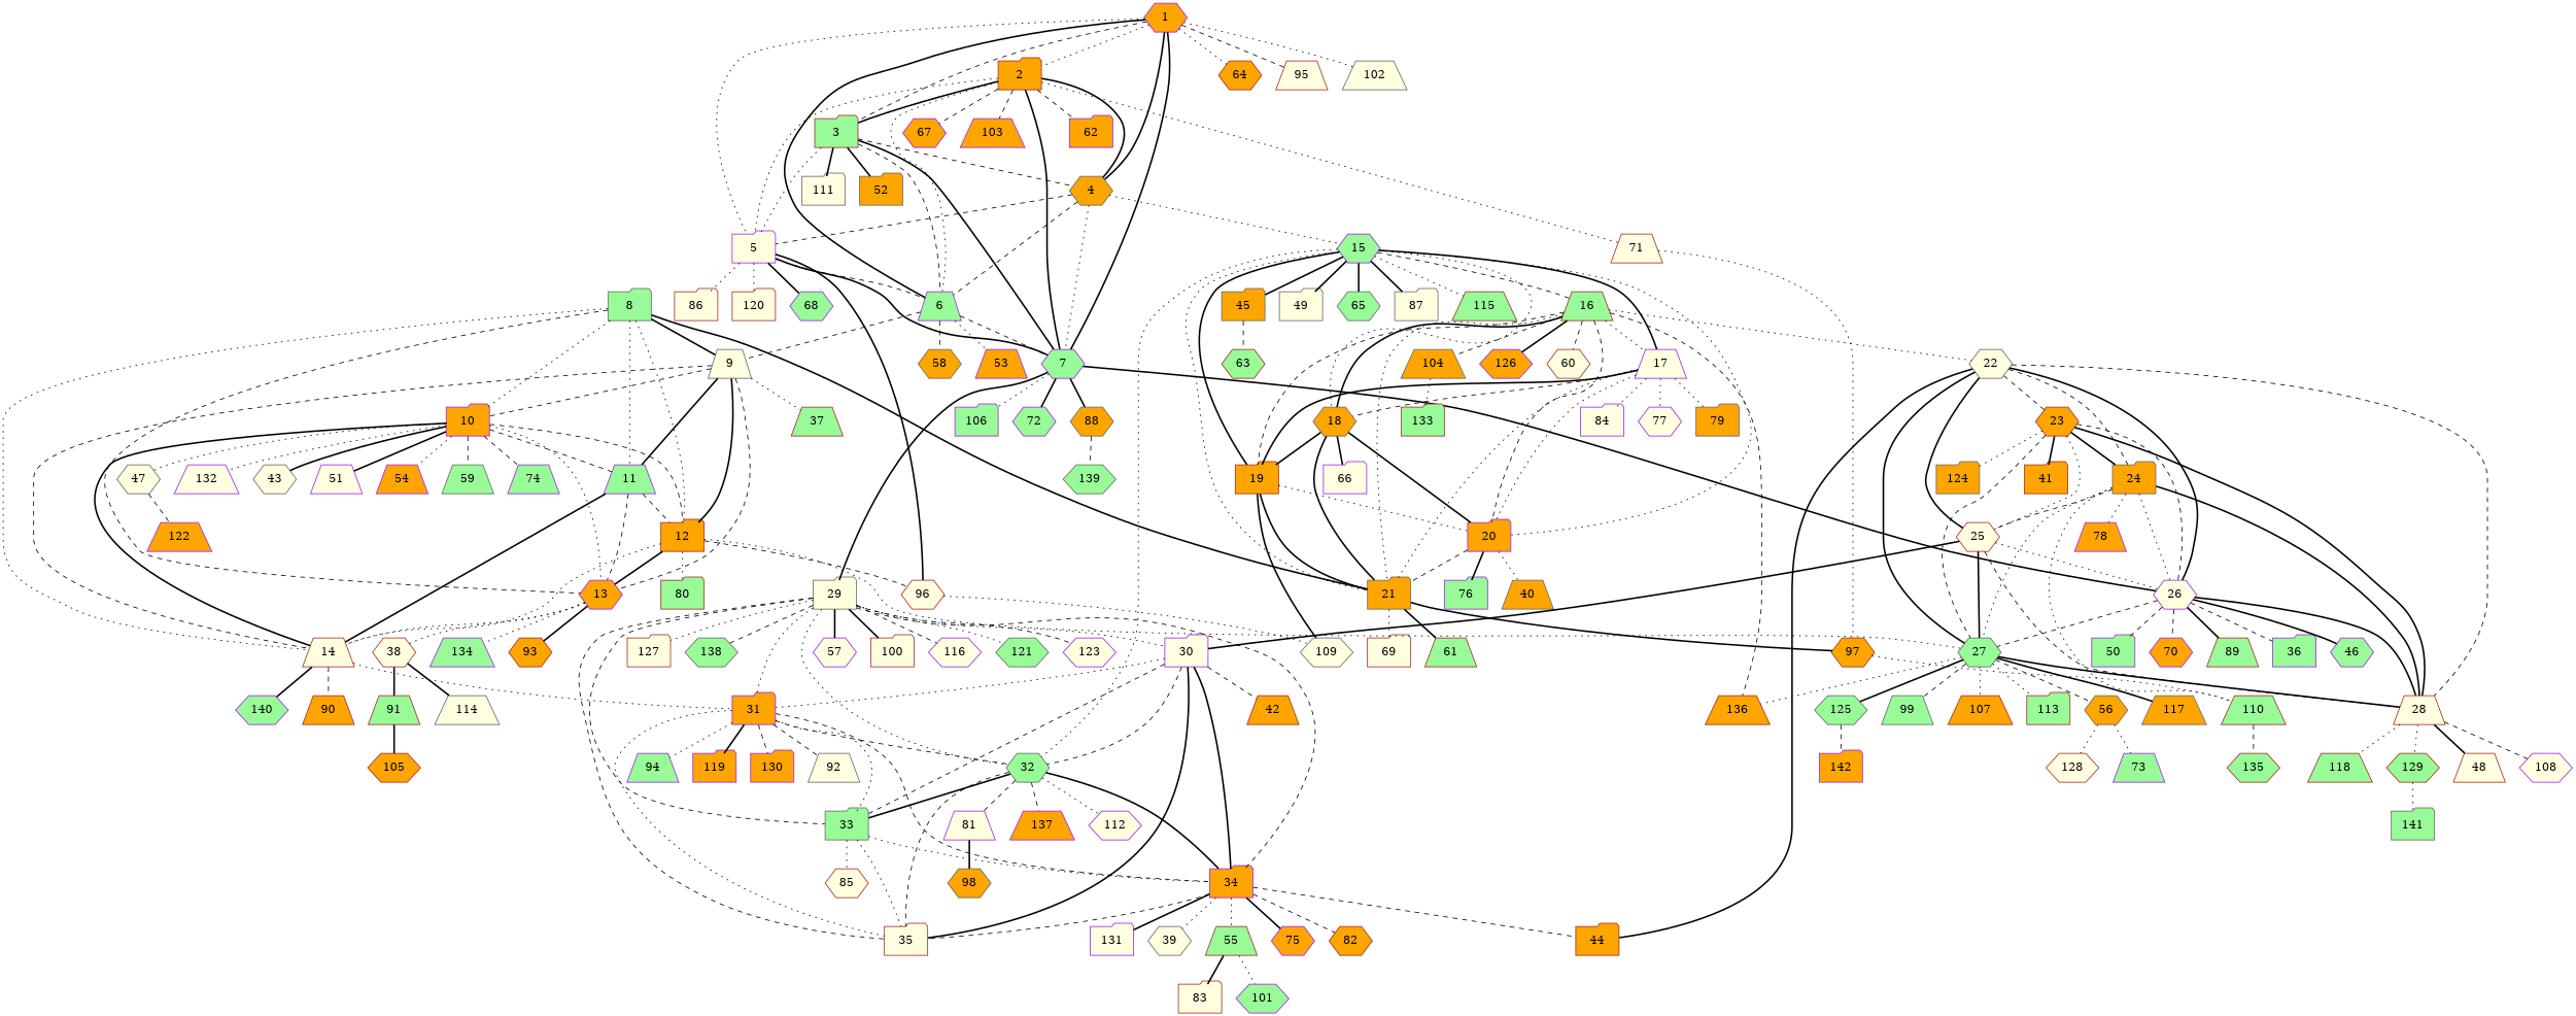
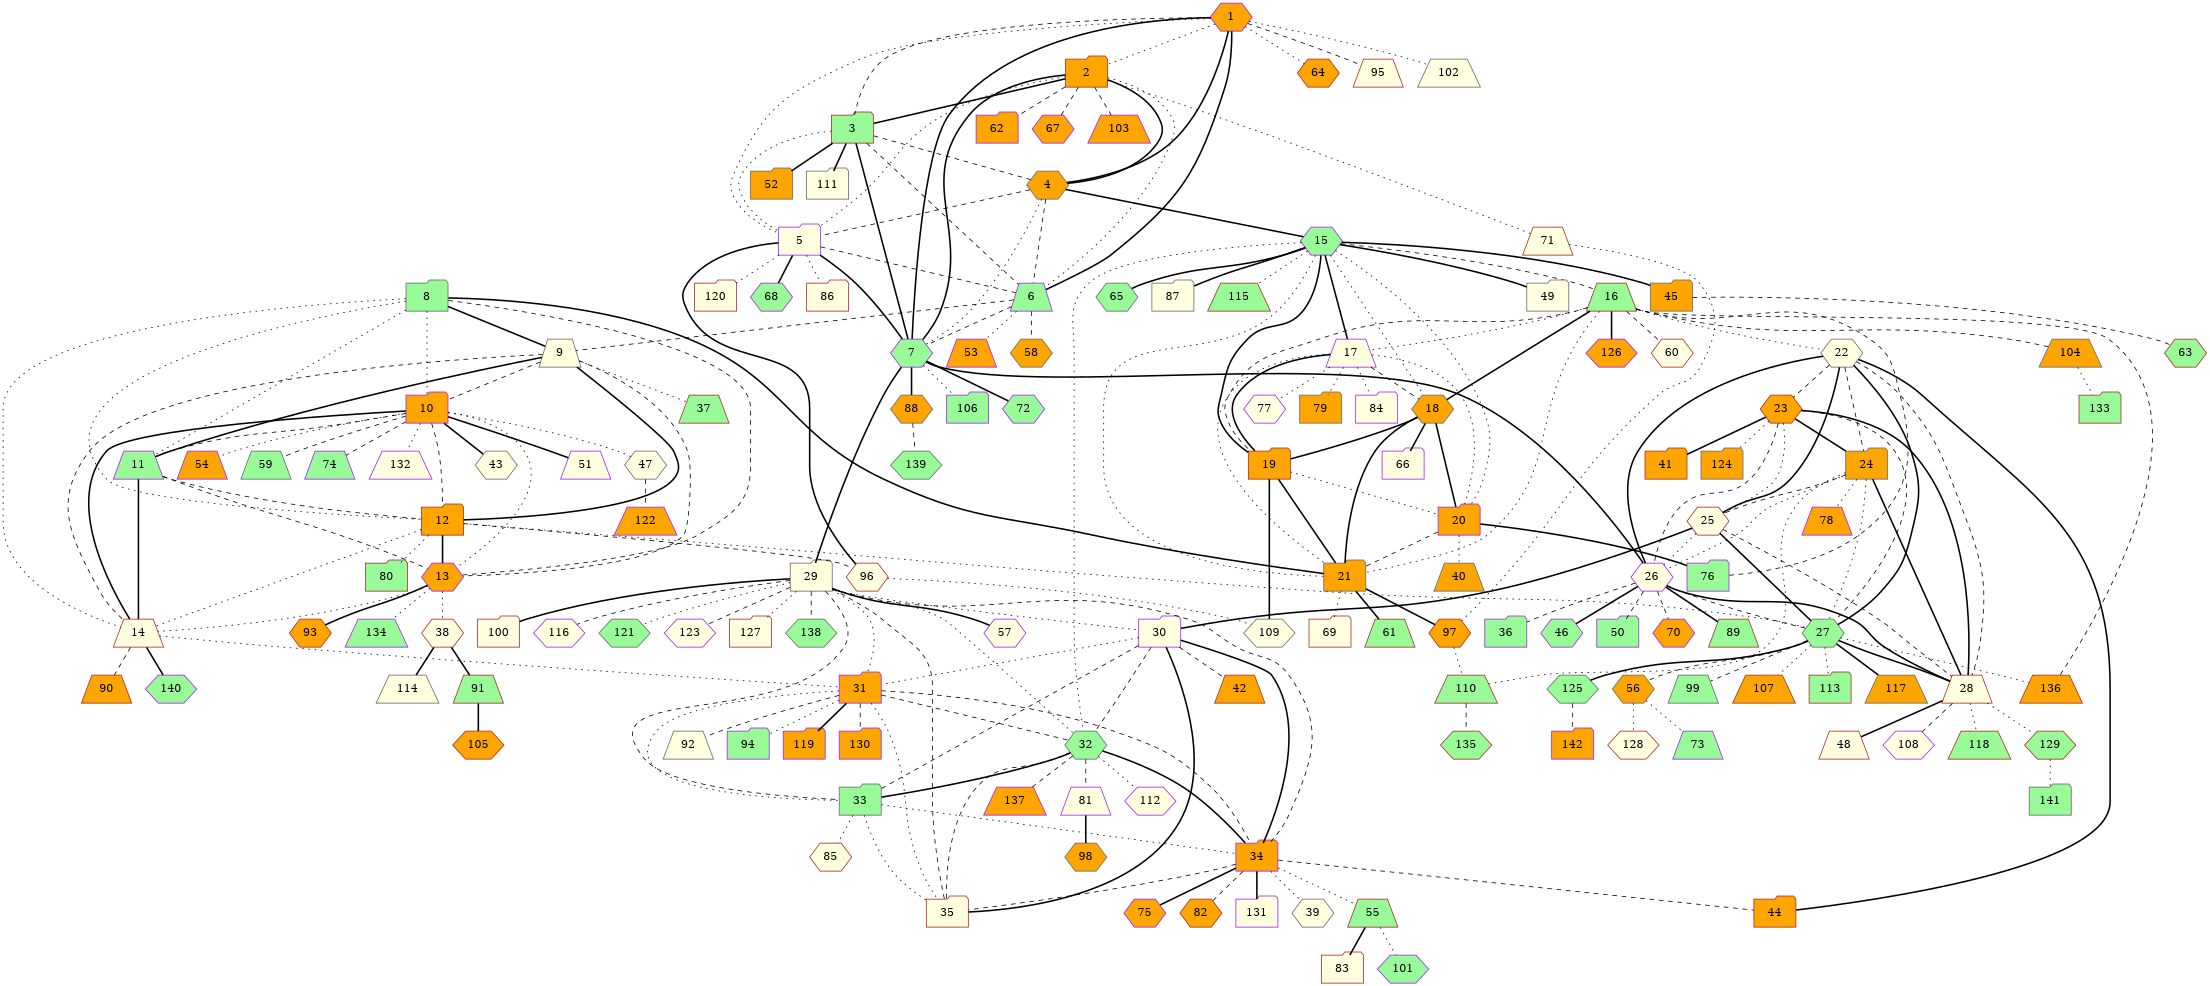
  graph {
    node [color=purple fillcolor=orange shape=hexagon style=filled]
    edge [style=dotted]
    2 [color=brown shape=folder]
    1
    3 [color=brown fillcolor=palegreen shape=folder]
    4 [color=gray40]
    5 [fillcolor=lightyellow shape=folder]
    6 [fillcolor=palegreen shape=trapezium]
    7 [fillcolor=palegreen]
    64 [color=brown]
    95 [color=brown fillcolor=lightyellow shape=trapezium]
    102 [color=gray40 fillcolor=lightyellow shape=trapezium]
    62 [shape=folder]
    67
    71 [color=brown fillcolor=lightyellow shape=trapezium]
    103 [shape=trapezium]
    52 [color=gray40 shape=folder]
    111 [color=gray40 fillcolor=lightyellow shape=folder]
    15 [fillcolor=palegreen]
    68 [fillcolor=palegreen]
    86 [color=brown fillcolor=lightyellow shape=folder]
    96 [color=brown fillcolor=lightyellow]
    120 [color=brown fillcolor=lightyellow shape=folder]
    9 [color=gray40 fillcolor=lightyellow shape=trapezium]
    53 [shape=trapezium]
    58 [color=gray40]
    26 [fillcolor=lightyellow]
    29 [color=gray40 fillcolor=lightyellow shape=folder]
    72 [fillcolor=palegreen]
    88 [color=gray40]
    106 [fillcolor=palegreen shape=folder]
    97 [color=brown]
    21 [color=gray40 shape=folder]
    16 [color=brown fillcolor=palegreen shape=trapezium]
    17 [fillcolor=lightyellow shape=trapezium]
    18 [color=gray40]
    19 [color=brown shape=folder]
    20 [shape=folder]
    32 [color=gray40 fillcolor=palegreen]
    45 [color=gray40 shape=folder]
    49 [color=gray40 fillcolor=lightyellow shape=folder]
    65 [color=gray40 fillcolor=palegreen]
    87 [color=gray40 fillcolor=lightyellow shape=folder]
    115 [color=brown fillcolor=palegreen shape=trapezium]
    109 [color=gray40 fillcolor=lightyellow]
    10 [shape=folder]
    11 [fillcolor=palegreen shape=trapezium]
    12 [color=brown shape=folder]
    13
    14 [color=brown fillcolor=lightyellow shape=trapezium]
    37 [color=brown fillcolor=palegreen shape=trapezium]
    27 [color=gray40 fillcolor=palegreen]
    28 [color=brown fillcolor=lightyellow shape=trapezium]
    36 [fillcolor=palegreen shape=folder]
    46 [fillcolor=palegreen]
    50 [fillcolor=palegreen shape=folder]
    70
    89 [color=brown fillcolor=palegreen shape=trapezium]
    31 [shape=folder]
    30 [fillcolor=lightyellow shape=folder]
    33 [color=gray40 fillcolor=palegreen shape=folder]
    34 [shape=folder]
    35 [color=brown fillcolor=lightyellow shape=folder]
    57 [fillcolor=lightyellow]
    100 [color=brown fillcolor=lightyellow shape=folder]
    116 [fillcolor=lightyellow]
    121 [color=gray40 fillcolor=palegreen]
    123 [fillcolor=lightyellow]
    127 [color=brown fillcolor=lightyellow shape=folder]
    138 [color=gray40 fillcolor=palegreen]
    139 [color=gray40 fillcolor=palegreen]
    8 [color=gray40 fillcolor=palegreen shape=folder]
    43 [color=gray40 fillcolor=lightyellow]
    47 [color=gray40 fillcolor=lightyellow]
    51 [fillcolor=lightyellow shape=trapezium]
    54 [shape=trapezium]
    59 [color=gray40 fillcolor=palegreen shape=trapezium]
    74 [fillcolor=palegreen shape=trapezium]
    132 [fillcolor=lightyellow shape=trapezium]
    80 [color=brown fillcolor=palegreen shape=folder]
    38 [color=brown fillcolor=lightyellow]
    93 [color=brown]
    134 [fillcolor=palegreen shape=trapezium]
    90 [color=brown shape=trapezium]
    140 [fillcolor=palegreen]
    61 [color=brown fillcolor=palegreen shape=trapezium]
    69 [color=brown fillcolor=lightyellow shape=folder]
    122 [shape=trapezium]
    136 [color=brown shape=trapezium]
    56 [color=gray40]
    99 [color=gray40 fillcolor=palegreen shape=trapezium]
    107 [color=brown shape=trapezium]
    113 [color=brown fillcolor=palegreen shape=folder]
    117 [color=gray40 shape=trapezium]
    125 [color=gray40 fillcolor=palegreen]
    91 [color=brown fillcolor=palegreen shape=trapezium]
    114 [color=gray40 fillcolor=lightyellow shape=trapezium]
    92 [color=gray40 fillcolor=lightyellow shape=trapezium]
-   94 [fillcolor=palegreen shape=trapezium]
+   94 [fillcolor=palegreen shape=folder]
    119 [shape=folder]
    130 [shape=folder]
    22 [color=gray40 fillcolor=lightyellow]
    60 [color=brown fillcolor=lightyellow]
    104 [color=gray40 shape=trapezium]
    126
    77 [fillcolor=lightyellow]
    79 [color=gray40 shape=folder]
    84 [fillcolor=lightyellow shape=folder]
    66 [fillcolor=lightyellow shape=folder]
    40 [color=gray40 shape=trapezium]
    76 [fillcolor=palegreen shape=folder]
    81 [fillcolor=lightyellow shape=trapezium]
    112 [fillcolor=lightyellow]
    137 [shape=trapezium]
    63 [color=brown fillcolor=palegreen]
    23 [color=brown]
    24 [color=gray40 shape=folder]
    25 [color=brown fillcolor=lightyellow]
    44 [color=brown shape=folder]
    133 [color=brown fillcolor=palegreen shape=folder]
    110 [color=brown fillcolor=palegreen shape=trapezium]
    41 [color=brown shape=folder]
    124 [color=gray40 shape=folder]
    78 [shape=trapezium]
    48 [color=brown fillcolor=lightyellow shape=trapezium]
    108 [fillcolor=lightyellow]
    118 [color=brown fillcolor=palegreen shape=trapezium]
    129 [color=brown fillcolor=palegreen]
    135 [color=brown fillcolor=palegreen]
    42 [color=brown shape=trapezium]
    73 [fillcolor=palegreen shape=trapezium]
    128 [color=brown fillcolor=lightyellow]
    142 [shape=folder]
    141 [color=gray40 fillcolor=palegreen shape=folder]
    85 [color=brown fillcolor=lightyellow]
    39 [color=gray40 fillcolor=lightyellow]
    55 [color=brown fillcolor=palegreen shape=trapezium]
    75
    82 [color=brown]
    131 [fillcolor=lightyellow shape=folder]
    98 [color=gray40]
    83 [color=brown fillcolor=lightyellow shape=folder]
    101 [fillcolor=palegreen]
    105 [color=brown]
    2 -- 3 [style=bold]
    2 -- 4 [style=bold]
    2 -- 5
    2 -- 6
    2 -- 7 [style=bold]
    2 -- 62 [style=dashed]
    2 -- 67 [style=dashed]
    2 -- 71
    2 -- 103 [style=dashed]
    1 -- 2
    1 -- 3 [style=dashed]
    1 -- 4 [style=bold]
    1 -- 5
    1 -- 6 [style=bold]
    1 -- 7 [style=bold]
    1 -- 64
    1 -- 95 [style=dashed]
    1 -- 102
    3 -- 4 [style=dashed]
    3 -- 5
    3 -- 6 [style=dashed]
    3 -- 7 [style=bold]
    3 -- 52 [style=bold]
    3 -- 111 [style=bold]
    4 -- 5 [style=dashed]
    4 -- 6 [style=dashed]
    4 -- 7
-   4 -- 15
+   4 -- 15 [style=bold]
    5 -- 6 [style=dashed]
    5 -- 7 [style=bold]
    5 -- 68 [style=bold]
    5 -- 86
    5 -- 96 [style=bold]
    5 -- 120
    6 -- 7 [style=dashed]
    6 -- 9 [style=dashed]
    6 -- 53
    6 -- 58 [style=dashed]
    7 -- 26 [style=bold]
    7 -- 29 [style=bold]
    7 -- 72 [style=bold]
    7 -- 88 [style=bold]
    7 -- 106
    71 -- 97
    15 -- 21
    15 -- 16 [style=dashed]
    15 -- 17 [style=bold]
    15 -- 18
    15 -- 19 [style=bold]
    15 -- 20
    15 -- 32
    15 -- 45 [style=bold]
    15 -- 49 [style=bold]
    15 -- 65 [style=bold]
    15 -- 87 [style=bold]
    15 -- 115
    96 -- 109
    9 -- 10 [style=dashed]
    9 -- 11 [style=bold]
    9 -- 12 [style=bold]
    9 -- 13 [style=dashed]
    9 -- 14 [style=dashed]
    9 -- 37
    26 -- 27 [style=dashed]
    26 -- 28 [style=bold]
    26 -- 36 [style=dashed]
    26 -- 46 [style=bold]
    26 -- 50 [style=dashed]
    26 -- 70 [style=dashed]
    26 -- 89 [style=bold]
    29 -- 32
    29 -- 31
    29 -- 30
    29 -- 33 [style=dashed]
    29 -- 34 [style=dashed]
    29 -- 35 [style=dashed]
    29 -- 57 [style=bold]
    29 -- 100 [style=bold]
    29 -- 116 [style=dashed]
    29 -- 121
    29 -- 123 [style=dashed]
    29 -- 127
    29 -- 138 [style=dashed]
    88 -- 139 [style=dashed]
    97 -- 110
    21 -- 97 [style=bold]
    21 -- 61 [style=bold]
    21 -- 69
    16 -- 21
    16 -- 17
    16 -- 18 [style=bold]
    16 -- 19 [style=dashed]
-   16 -- 20 [style=dashed]
+   16 -- 76 [style=dashed]
    16 -- 136 [style=dashed]
    16 -- 22
    16 -- 60 [style=dashed]
    16 -- 104 [style=dashed]
    16 -- 126 [style=bold]
    17 -- 21
    17 -- 18 [style=dashed]
    17 -- 19 [style=bold]
    17 -- 20
    17 -- 77
    17 -- 79
    17 -- 84
    18 -- 21 [style=bold]
    18 -- 19 [style=bold]
    18 -- 20 [style=bold]
    18 -- 66 [style=bold]
    19 -- 21 [style=bold]
    19 -- 20
    19 -- 109 [style=bold]
    20 -- 21 [style=dashed]
    20 -- 40
    20 -- 76 [style=bold]
    32 -- 33 [style=bold]
    32 -- 34 [style=bold]
    32 -- 35 [style=dashed]
    32 -- 81 [style=dashed]
    32 -- 112
    32 -- 137 [style=dashed]
    45 -- 63 [style=dashed]
    10 -- 11 [style=dashed]
    10 -- 12 [style=dashed]
    10 -- 13
    10 -- 14 [style=bold]
    10 -- 43 [style=bold]
    10 -- 47
    10 -- 51 [style=bold]
    10 -- 54
    10 -- 59 [style=dashed]
    10 -- 74 [style=dashed]
    10 -- 132
    11 -- 12 [style=dashed]
    11 -- 13 [style=dashed]
    11 -- 14 [style=bold]
    12 -- 96 [style=dashed]
    12 -- 13 [style=bold]
    12 -- 14
    12 -- 27
    12 -- 80
    13 -- 14
    13 -- 38
    13 -- 93 [style=bold]
    13 -- 134
    14 -- 31
    14 -- 90 [style=dashed]
    14 -- 140 [style=bold]
    27 -- 28 [style=bold]
    27 -- 136
    27 -- 56 [style=dashed]
    27 -- 99 [style=dashed]
    27 -- 107
    27 -- 113
    27 -- 117 [style=bold]
    27 -- 125 [style=bold]
    28 -- 48 [style=bold]
    28 -- 108 [style=dashed]
    28 -- 118
    28 -- 129
    31 -- 32 [style=dashed]
    31 -- 33
    31 -- 34 [style=dashed]
    31 -- 35
    31 -- 92 [style=dashed]
    31 -- 94
    31 -- 119 [style=bold]
    31 -- 130 [style=dashed]
    30 -- 32 [style=dashed]
    30 -- 31
    30 -- 33 [style=dashed]
    30 -- 34 [style=bold]
    30 -- 35 [style=bold]
    30 -- 42 [style=dashed]
    33 -- 34
    33 -- 35
    33 -- 85
    34 -- 35 [style=dashed]
    34 -- 44 [style=dashed]
    34 -- 39
    34 -- 55
    34 -- 75 [style=bold]
    34 -- 82 [style=dashed]
    34 -- 131 [style=bold]
    8 -- 9 [style=bold]
    8 -- 21 [style=bold]
    8 -- 10
    8 -- 11
    8 -- 12
    8 -- 13 [style=dashed]
    8 -- 14
    47 -- 122 [style=dashed]
    38 -- 91 [style=bold]
    38 -- 114 [style=bold]
    56 -- 73
    56 -- 128
    125 -- 142 [style=dashed]
    91 -- 105 [style=bold]
    22 -- 26 [style=bold]
    22 -- 27 [style=bold]
    22 -- 28 [style=dashed]
    22 -- 23 [style=dashed]
    22 -- 24 [style=dashed]
    22 -- 25 [style=bold]
    22 -- 44 [style=bold]
    104 -- 133
    81 -- 98 [style=bold]
    23 -- 26 [style=dashed]
    23 -- 27 [style=dashed]
    23 -- 28 [style=bold]
    23 -- 24 [style=bold]
    23 -- 25
    23 -- 41 [style=bold]
    23 -- 124
    24 -- 26
    24 -- 27
    24 -- 28 [style=bold]
    24 -- 25 [style=dashed]
    24 -- 110
    24 -- 78
    25 -- 26
    25 -- 27 [style=bold]
    25 -- 28 [style=dashed]
    25 -- 30 [style=bold]
    110 -- 135 [style=dashed]
    129 -- 141
    55 -- 83 [style=bold]
    55 -- 101
  }
